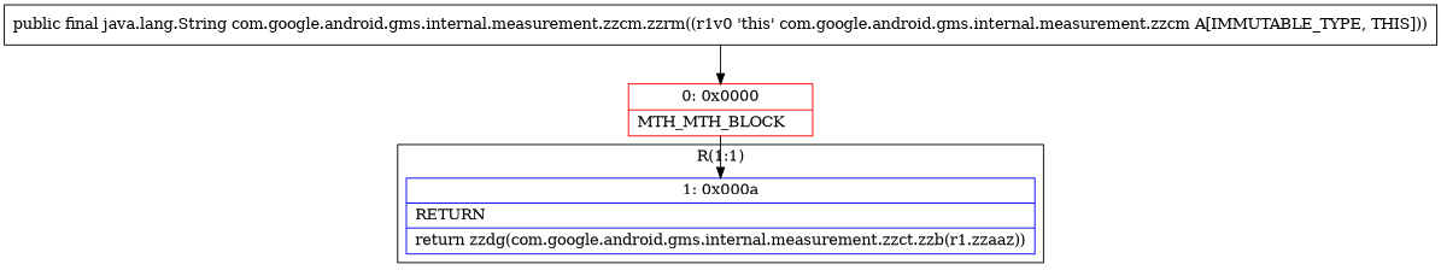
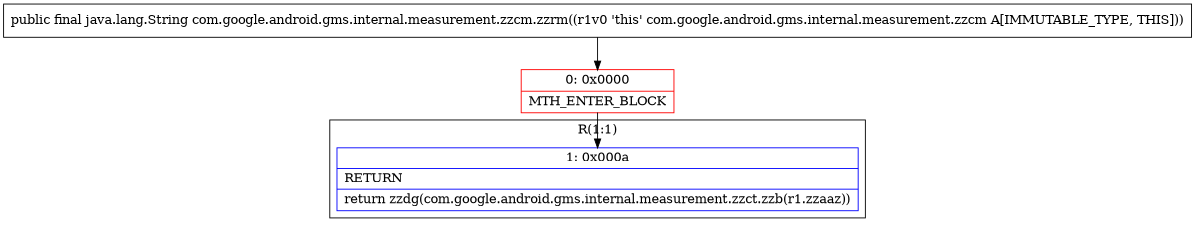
  digraph {
    node [shape=record]
    n1 [color=blue label="{1\:\ 0x000a|RETURN\l|return zzdg(com.google.android.gms.internal.measurement.zzct.zzb(r1.zzaaz))\l}"]
-   n2 [color=red label="{0\:\ 0x0000|MTH_MTH_BLOCK\l}"]
+   n2 [color=red label="{0\:\ 0x0000|MTH_ENTER_BLOCK\l}"]
    n3 [label="{public final java.lang.String com.google.android.gms.internal.measurement.zzcm.zzrm((r1v0 'this' com.google.android.gms.internal.measurement.zzcm A[IMMUTABLE_TYPE, THIS])) }"]
    subgraph cluster_1 {
      label="R(1:1)"
      n1
    }
    n2 -> n1
    n3 -> n2
  }
